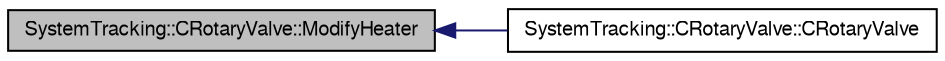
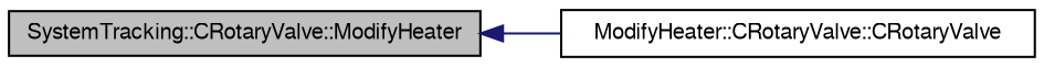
  digraph {
    rankdir=LR
    node [color=black fontname=FreeSans fontsize=10 shape=record style=filled]
    n1 [fillcolor=grey75 fontcolor=black height=0.2 label="SystemTracking::CRotaryValve::ModifyHeater" width=0.4]
-   n2 [fillcolor=white height=0.2 label="SystemTracking::CRotaryValve::CRotaryValve" width=0.4]
+   n2 [fillcolor=white height=0.2 label="ModifyHeater::CRotaryValve::CRotaryValve" width=0.4]
    n1 -> n2 [color=midnightblue dir=back fontname=FreeSans fontsize=10 labelfontname=FreeSans labelfontsize=10 style=solid]
  }
